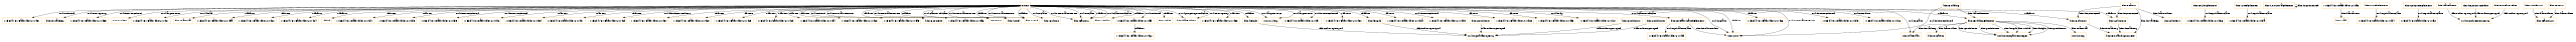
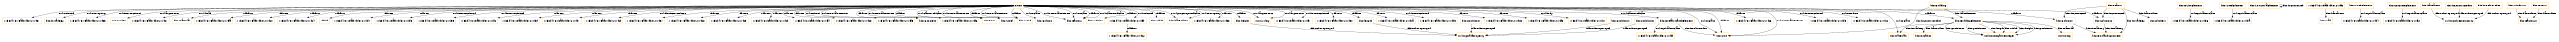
  digraph {
    rankdir=TB
    node [color=orange shape=rectangle]
    "bim:BuildingElement"
    "bim:Location"
    "bim:Materials"
    "xsd:nonNegativeInteger"
    "xsd:string"
    "bim:InSituElement"
    "1153d473:15afb7fde72:-7fe6"
    "bim:Building"
    "bim:Site"
    "bim:PrefabricatedElement"
    "1153d473:15afb7fde72:-7fdf"
    "bim:SteelElement"
    "1153d473:15afb7fde72:-7fda"
    "bim:StructuralElement"
    "1153d473:15afb7fde72:-7ffc"
    "bim:Wall"
    "bim:WoodElement"
    "1153d473:15afb7fde72:-7fd4"
    "bim:ConcreteElement"
    "1153d473:15afb7fde72:-7ff2"
    NULL
    "bim:Concrete"
    "1153d473:15afb7fde72:-7ff6"
    "bim:Door"
    "bim:Steel"
    "bim:Wood"
    "bim:Column"
    "bim:Factory"
    "bim:Window"
    "bim:width"
    "bim:hasBuiltAt"
    "1153d473:15afb7fde72:-7fe3"
    "urn:swrl#y"
    "1153d473:15afb7fde72:-7ff1"
    "1153d473:15afb7fde72:-7fe0"
    "1153d473:15afb7fde72:-7fca"
    "1153d473:15afb7fde72:-7fd9"
    "1153d473:15afb7fde72:-7fc5"
    "1153d473:15afb7fde72:-7ff3"
    "1153d473:15afb7fde72:-7fc7"
    "bim:Column_2"
    "1153d473:15afb7fde72:-7fc6"
    "1153d473:15afb7fde72:-7fde"
    "1153d473:15afb7fde72:-7fcc"
    "bim:length"
    "1153d473:15afb7fde72:-7fe1"
    "1153d473:15afb7fde72:-7ffb"
    "bim:isMadeBy"
    "1153d473:15afb7fde72:-7fe5"
    "urn:swrl#x"
    "bim:height"
    "1153d473:15afb7fde72:-7fc1"
    "bim:material"
    "1153d473:15afb7fde72:-7ffa"
    "1153d473:15afb7fde72:-7fc0"
    "bim:Column_1"
    "1153d473:15afb7fde72:-7fc4"
    "rdf:nil"
    "1153d473:15afb7fde72:-7fd7"
    "1153d473:15afb7fde72:-7fd3"
    "1153d473:15afb7fde72:-7fe9"
    "1153d473:15afb7fde72:-7fdc"
    "1153d473:15afb7fde72:-7fef"
    "1153d473:15afb7fde72:-7fd1"
    "1153d473:15afb7fde72:-7fcf"
    "1153d473:15afb7fde72:-7fe7"
    "1153d473:15afb7fde72:-7fce"
    "1153d473:15afb7fde72:-7fc9"
    "1153d473:15afb7fde72:-7fcb"
    "1153d473:15afb7fde72:-7ff4"
    "1153d473:15afb7fde72:-7fc3"
    "1153d473:15afb7fde72:-7ff5"
    "bim:Portland_Concrete"
    "owl:topDataProperty"
    "1153d473:15afb7fde72:-7fc2"
    "bim:position_Y"
    "bim:hasParent"
    "owl:topObjectProperty"
    "bim:position_X"
    "bim:Window_1"
    "bim:Factory_1"
    "bim:Beam_1"
    "bim:Jobsite_1"
    "bim:isConstructedAt"
    "bim:position_Z"
    "bim:isDeliveredTo"
    "bim:Door_1"
    "bim:BuildingElement" -> "bim:Location" [label="bim:hasBuiltAt"]
    "bim:BuildingElement" -> "bim:Materials" [label="bim:isMadeBy"]
    "bim:BuildingElement" -> "xsd:nonNegativeInteger" [label="bim:length"]
    "bim:BuildingElement" -> "xsd:nonNegativeInteger" [label="bim:width"]
    "bim:BuildingElement" -> "xsd:nonNegativeInteger" [label="bim:height"]
    "bim:BuildingElement" -> "xsd:nonNegativeInteger" [label="bim:position_Z"]
    "bim:BuildingElement" -> "xsd:nonNegativeInteger" [label="bim:position_Y"]
    "bim:BuildingElement" -> "xsd:nonNegativeInteger" [label="bim:position_X"]
    "bim:BuildingElement" -> "xsd:string" [label="bim:material"]
    "bim:InSituElement" -> "1153d473:15afb7fde72:-7fe6" [label="owl:equivalentClass"]
    "bim:Building" -> "bim:BuildingElement" [label="bim:hasElements"]
-   "bim:Building" -> "bim:Site" [label="owl:intersectionOf"]
+   "bim:Building" -> "bim:Site" [label="bim:isConstructedAt"]
    "bim:PrefabricatedElement" -> "bim:Site" [label="bim:isDeliveredTo"]
    "bim:PrefabricatedElement" -> "1153d473:15afb7fde72:-7fdf" [label="owl:equivalentClass"]
    "bim:SteelElement" -> "1153d473:15afb7fde72:-7fda" [label="owl:equivalentClass"]
    "bim:StructuralElement" -> "bim:StructuralElement" [label="bim:isConnected"]
    "1153d473:15afb7fde72:-7ffc" -> "bim:Wall" [label="bim:hasParent"]
    "bim:WoodElement" -> "1153d473:15afb7fde72:-7fd4" [label="owl:equivalentClass"]
    "bim:ConcreteElement" -> "1153d473:15afb7fde72:-7ff2" [label="owl:equivalentClass"]
    NULL -> "bim:BuildingElement" [label="rdf:first"]
    NULL -> "bim:Materials" [label="owl:onClass"]
    NULL -> "bim:Site" [label="rdf:first"]
    NULL -> "bim:Site" [label="owl:someValuesFrom"]
    NULL -> "bim:Site" [label="owl:onClass"]
    NULL -> "bim:PrefabricatedElement" [label="swrl:classPredicate"]
    NULL -> "bim:Concrete" [label="owl:someValuesFrom"]
    NULL -> "bim:Concrete" [label="rdf:first"]
    NULL -> "1153d473:15afb7fde72:-7ff6" [label="owl:someValuesFrom"]
    NULL -> "bim:Door" [label="rdf:first"]
    NULL -> "bim:Door" [label="swrl:classPredicate"]
    NULL -> "bim:Steel" [label="rdf:first"]
    NULL -> "bim:Steel" [label="owl:someValuesFrom"]
    NULL -> "bim:Wood" [label="owl:someValuesFrom"]
    NULL -> "bim:Wood" [label="rdf:first"]
    NULL -> "bim:Column" [label="owl:onClass"]
    NULL -> "bim:Factory" [label="owl:someValuesFrom"]
    NULL -> "bim:Factory" [label="owl:onClass"]
    NULL -> "bim:Factory" [label="rdf:first"]
    NULL -> "bim:Factory" [label="swrl:classPredicate"]
    NULL -> "bim:Window" [label="rdf:first"]
    NULL -> "bim:width" [label="rdf:first"]
    NULL -> "bim:hasBuiltAt" [label="swrl:propertyPredicate"]
    NULL -> "bim:hasBuiltAt" [label="owl:onProperty"]
    NULL -> "1153d473:15afb7fde72:-7fe3" [label="rdf:rest"]
    NULL -> "urn:swrl#y" [label="swrl:argument1"]
    NULL -> "urn:swrl#y" [label="swrl:argument2"]
    NULL -> "1153d473:15afb7fde72:-7ff1" [label="owl:intersectionOf"]
    NULL -> "1153d473:15afb7fde72:-7fe0" [label="rdf:rest"]
    NULL -> "1153d473:15afb7fde72:-7fca" [label="rdf:rest"]
    NULL -> "1153d473:15afb7fde72:-7fd9" [label="owl:intersectionOf"]
    NULL -> "1153d473:15afb7fde72:-7fc5" [label="rdf:rest"]
    NULL -> "1153d473:15afb7fde72:-7ff3" [label="rdf:rest"]
    NULL -> "1153d473:15afb7fde72:-7fc7" [label="swrl:body"]
    NULL -> "bim:Column_2" [label="rdf:first"]
    NULL -> "1153d473:15afb7fde72:-7fc6" [label="rdf:first"]
    NULL -> "1153d473:15afb7fde72:-7fde" [label="owl:intersectionOf"]
    NULL -> "1153d473:15afb7fde72:-7fcc" [label="owl:members"]
    NULL -> "bim:length" [label="rdf:first"]
    NULL -> "1153d473:15afb7fde72:-7fe1" [label="owl:unionOf"]
    NULL -> "1153d473:15afb7fde72:-7ffb" [label="owl:unionOf"]
    NULL -> "bim:isMadeBy" [label="owl:onProperty"]
    NULL -> "1153d473:15afb7fde72:-7fe5" [label="owl:intersectionOf"]
    NULL -> "urn:swrl#x" [label="swrl:argument1"]
    NULL -> "bim:height" [label="rdf:first"]
    NULL -> "1153d473:15afb7fde72:-7fc1" [label="swrl:head"]
    NULL -> "bim:material" [label="rdf:first"]
    NULL -> "1153d473:15afb7fde72:-7ffa" [label="rdf:rest"]
    NULL -> "1153d473:15afb7fde72:-7fc0" [label="rdf:first"]
    NULL -> "bim:Column_1" [label="rdf:first"]
    NULL -> "1153d473:15afb7fde72:-7fc4" [label="rdf:first"]
    NULL -> "rdf:nil" [label="rdf:rest"]
    NULL -> "1153d473:15afb7fde72:-7fd7" [label="rdf:rest"]
    NULL -> "1153d473:15afb7fde72:-7fd3" [label="owl:intersectionOf"]
    NULL -> "1153d473:15afb7fde72:-7fe9" [label="owl:intersectionOf"]
    NULL -> "1153d473:15afb7fde72:-7fdc" [label="rdf:rest"]
    NULL -> "1153d473:15afb7fde72:-7fef" [label="rdf:rest"]
    NULL -> "1153d473:15afb7fde72:-7fd1" [label="rdf:rest"]
    NULL -> "1153d473:15afb7fde72:-7fcf" [label="owl:distinctMembers"]
    NULL -> "1153d473:15afb7fde72:-7fe7" [label="rdf:rest"]
    NULL -> "1153d473:15afb7fde72:-7fce" [label="rdf:rest"]
    NULL -> "1153d473:15afb7fde72:-7fc9" [label="rdf:rest"]
    NULL -> "1153d473:15afb7fde72:-7fcb" [label="rdf:rest"]
    NULL -> "1153d473:15afb7fde72:-7ff4" [label="rdf:rest"]
    NULL -> "1153d473:15afb7fde72:-7fc3" [label="rdf:rest"]
    NULL -> "1153d473:15afb7fde72:-7ff5" [label="owl:unionOf"]
    "bim:Column_2" -> "bim:Portland_Concrete" [label="bim:isMadeBy"]
    "bim:length" -> "owl:topDataProperty" [label="rdfs:subPropertyOf"]
    "1153d473:15afb7fde72:-7ffb" -> "1153d473:15afb7fde72:-7fc2" [label="rdf:first"]
    "bim:height" -> "owl:topDataProperty" [label="rdfs:subPropertyOf"]
    "bim:Column_1" -> "bim:Portland_Concrete" [label="bim:isMadeBy"]
    "bim:position_Y" -> "owl:topDataProperty" [label="rdfs:subPropertyOf"]
    "bim:hasParent" -> "owl:topObjectProperty" [label="rdfs:subPropertyOf"]
    "bim:position_X" -> "owl:topDataProperty" [label="rdfs:subPropertyOf"]
    "bim:Window_1" -> "bim:Factory_1" [label="bim:hasBuiltAt"]
    "bim:Beam_1" -> "bim:Column_2" [label="bim:isConnected"]
    "bim:Beam_1" -> "bim:Column_1" [label="bim:isConnected"]
    "bim:Beam_1" -> "bim:Portland_Concrete" [label="bim:isMadeBy"]
    "bim:Beam_1" -> "bim:Jobsite_1" [label="bim:hasBuiltAt"]
    "bim:isConstructedAt" -> "owl:topObjectProperty" [label="rdfs:subPropertyOf"]
    "bim:position_Z" -> "owl:topDataProperty" [label="rdfs:subPropertyOf"]
    "bim:isDeliveredTo" -> "owl:topObjectProperty" [label="rdfs:subPropertyOf"]
    "bim:Door_1" -> "bim:Factory_1" [label="bim:hasBuiltAt"]
  }
